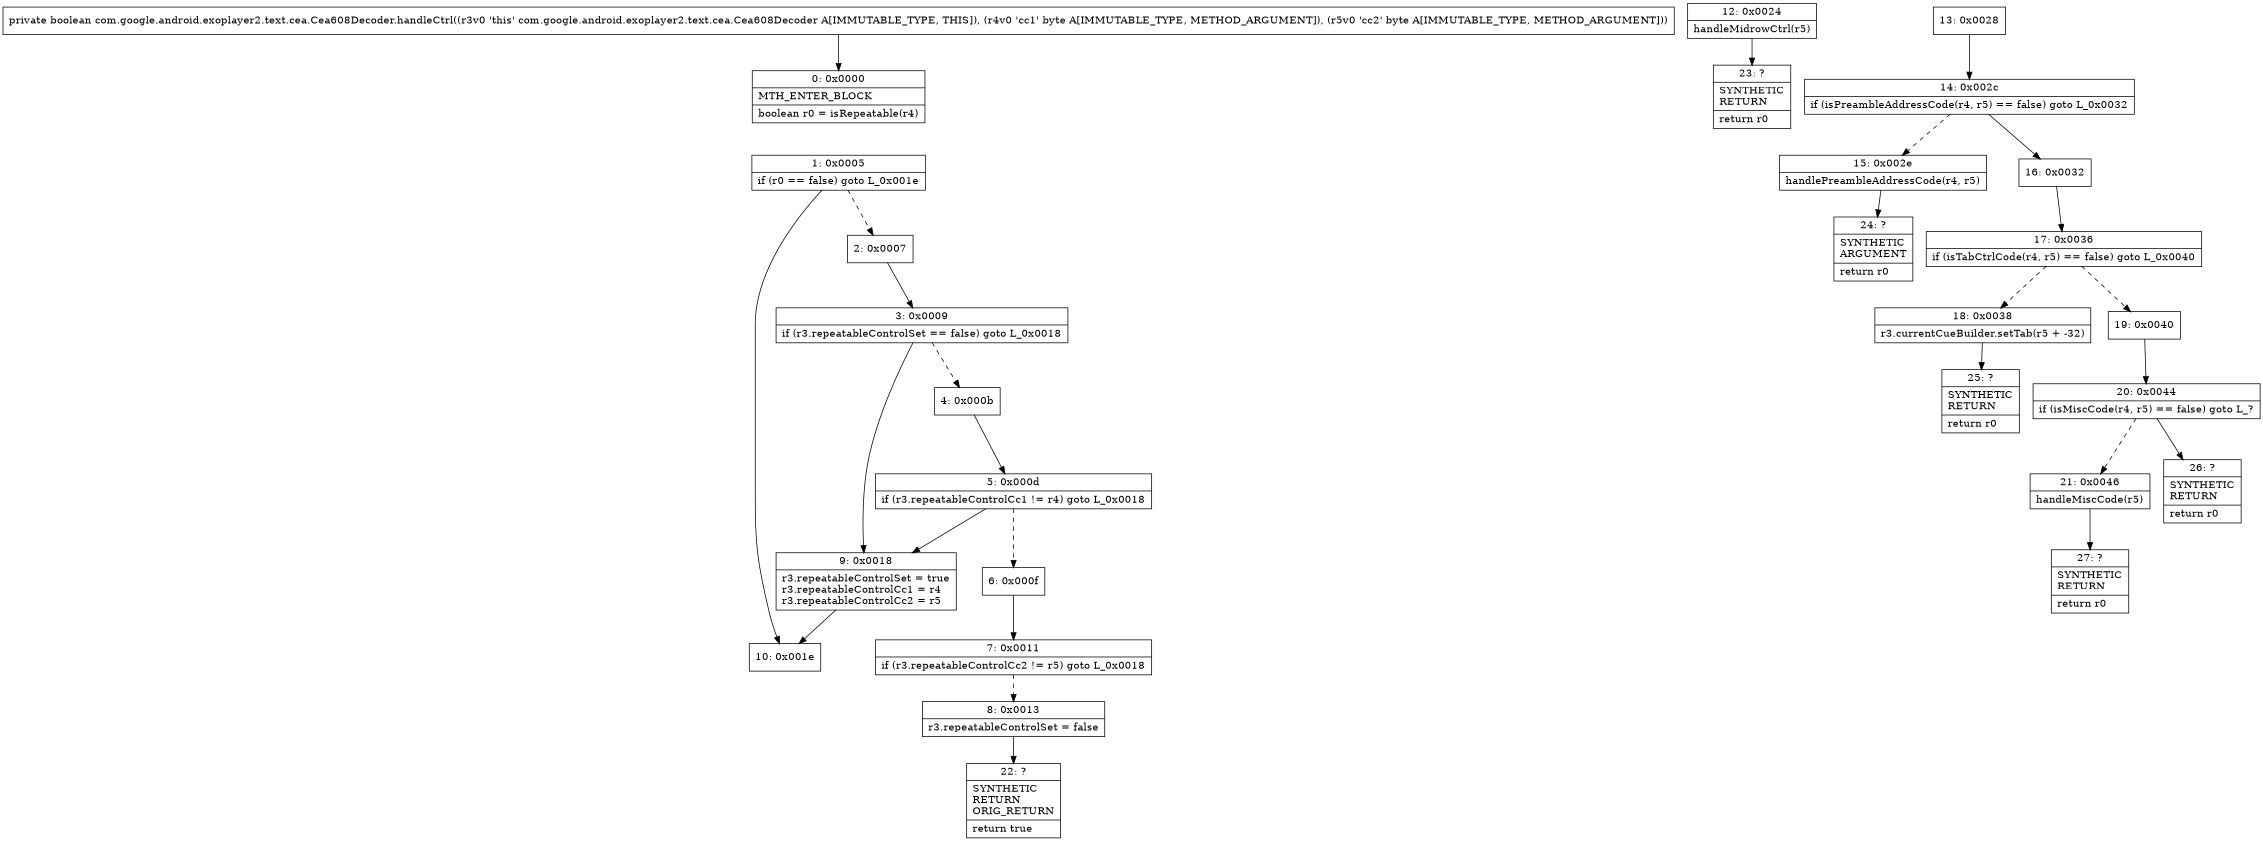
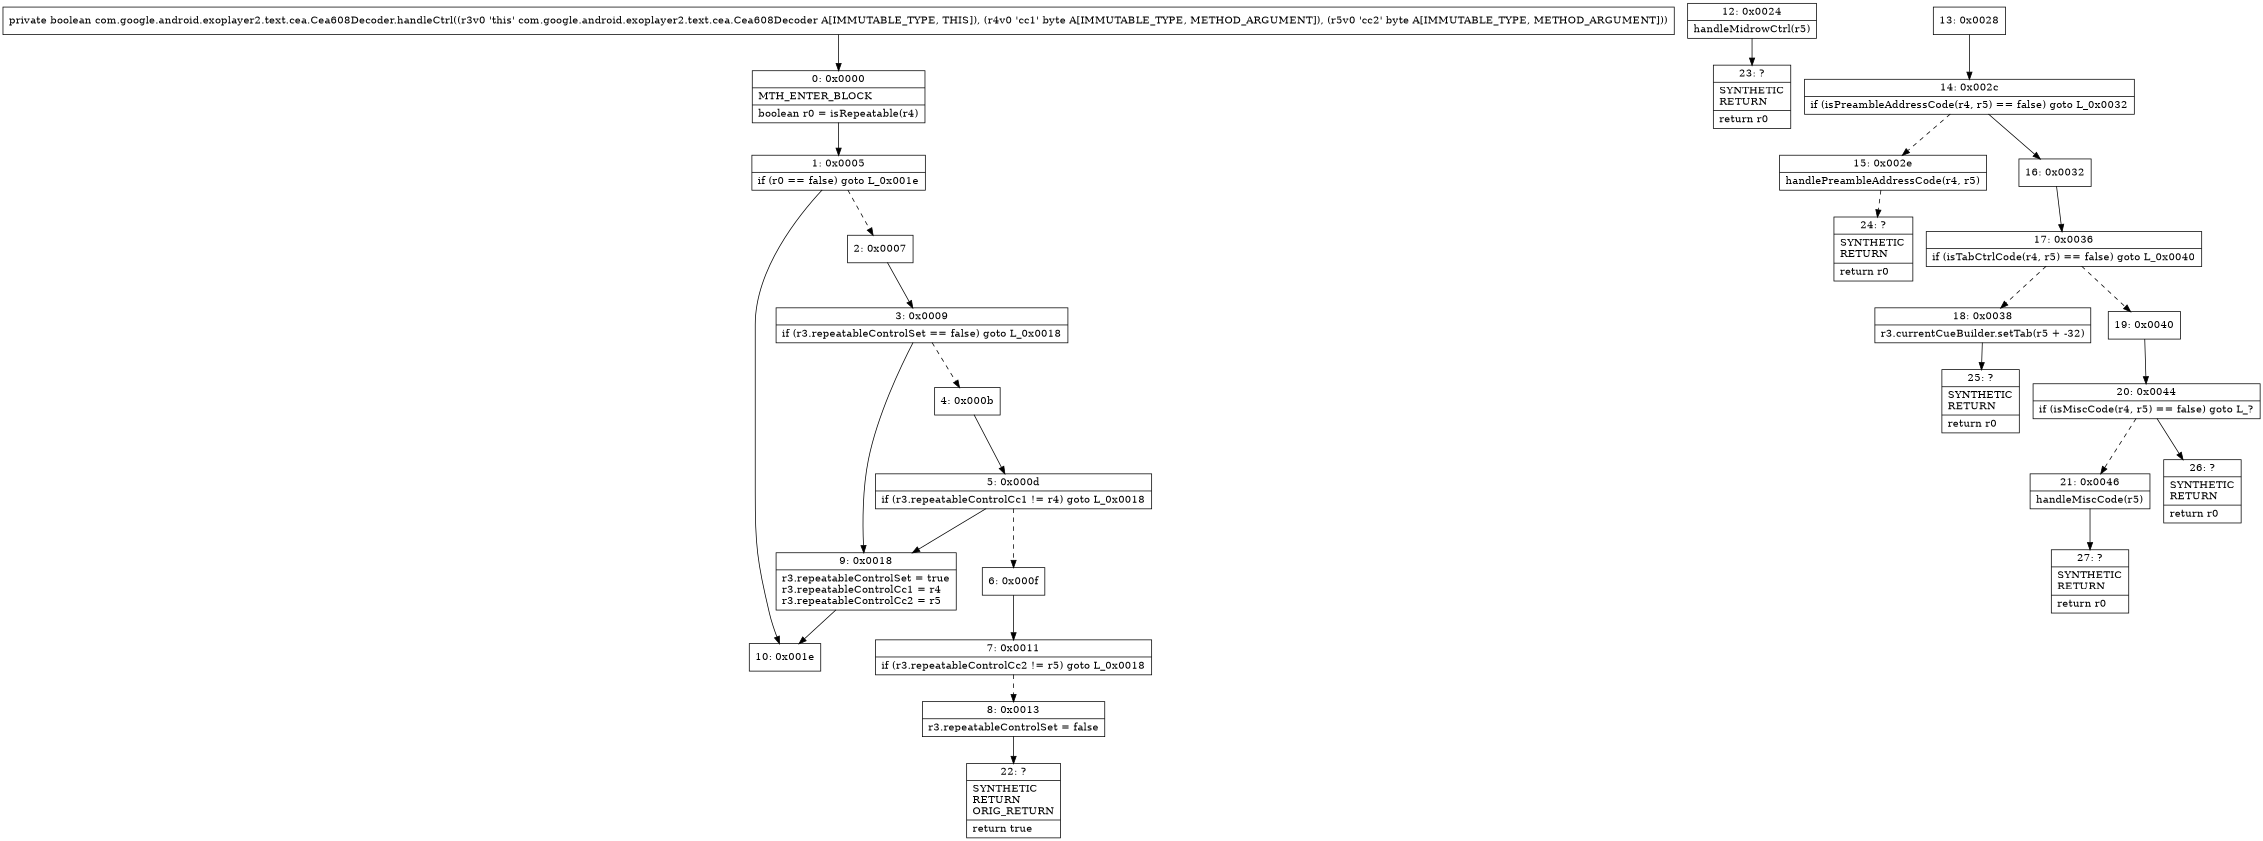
  digraph {
    node [shape=record]
    n1 [label="{0\:\ 0x0000|MTH_ENTER_BLOCK\l|boolean r0 = isRepeatable(r4)\l}"]
    n2 [label="{1\:\ 0x0005|if (r0 == false) goto L_0x001e\l}"]
    n3 [label="{2\:\ 0x0007}"]
    n4 [label="{10\:\ 0x001e}"]
    n5 [label="{3\:\ 0x0009|if (r3.repeatableControlSet == false) goto L_0x0018\l}"]
    n6 [label="{4\:\ 0x000b}"]
    n7 [label="{9\:\ 0x0018|r3.repeatableControlSet = true\lr3.repeatableControlCc1 = r4\lr3.repeatableControlCc2 = r5\l}"]
    n8 [label="{5\:\ 0x000d|if (r3.repeatableControlCc1 != r4) goto L_0x0018\l}"]
    n9 [label="{6\:\ 0x000f}"]
    n10 [label="{7\:\ 0x0011|if (r3.repeatableControlCc2 != r5) goto L_0x0018\l}"]
    n11 [label="{8\:\ 0x0013|r3.repeatableControlSet = false\l}"]
    n12 [label="{22\:\ ?|SYNTHETIC\lRETURN\lORIG_RETURN\l|return true\l}"]
    n13 [label="{12\:\ 0x0024|handleMidrowCtrl(r5)\l}"]
    n14 [label="{23\:\ ?|SYNTHETIC\lRETURN\l|return r0\l}"]
    n15 [label="{13\:\ 0x0028}"]
    n16 [label="{14\:\ 0x002c|if (isPreambleAddressCode(r4, r5) == false) goto L_0x0032\l}"]
    n17 [label="{15\:\ 0x002e|handlePreambleAddressCode(r4, r5)\l}"]
    n18 [label="{16\:\ 0x0032}"]
-   n19 [label="{24\:\ ?|SYNTHETIC\lARGUMENT\l|return r0\l}"]
+   n19 [label="{24\:\ ?|SYNTHETIC\lRETURN\l|return r0\l}"]
    n20 [label="{17\:\ 0x0036|if (isTabCtrlCode(r4, r5) == false) goto L_0x0040\l}"]
    n21 [label="{18\:\ 0x0038|r3.currentCueBuilder.setTab(r5 + \-32)\l}"]
    n22 [label="{19\:\ 0x0040}"]
    n23 [label="{25\:\ ?|SYNTHETIC\lRETURN\l|return r0\l}"]
    n24 [label="{20\:\ 0x0044|if (isMiscCode(r4, r5) == false) goto L_?\l}"]
    n25 [label="{21\:\ 0x0046|handleMiscCode(r5)\l}"]
    n26 [label="{26\:\ ?|SYNTHETIC\lRETURN\l|return r0\l}"]
    n27 [label="{27\:\ ?|SYNTHETIC\lRETURN\l|return r0\l}"]
    n28 [label="{private boolean com.google.android.exoplayer2.text.cea.Cea608Decoder.handleCtrl((r3v0 'this' com.google.android.exoplayer2.text.cea.Cea608Decoder A[IMMUTABLE_TYPE, THIS]), (r4v0 'cc1' byte A[IMMUTABLE_TYPE, METHOD_ARGUMENT]), (r5v0 'cc2' byte A[IMMUTABLE_TYPE, METHOD_ARGUMENT])) }"]
+   n1 -> n2
    n2 -> n3 [style=dashed]
    n2 -> n4
    n3 -> n5
    n5 -> n6 [style=dashed]
    n5 -> n7
    n6 -> n8
    n7 -> n4
    n8 -> n7
    n8 -> n9 [style=dashed]
    n9 -> n10
    n10 -> n11 [style=dashed]
    n11 -> n12
    n13 -> n14
    n15 -> n16
    n16 -> n17 [style=dashed]
    n16 -> n18
-   n17 -> n19
+   n17 -> n19 [style=dashed]
    n18 -> n20
    n20 -> n21 [style=dashed]
    n20 -> n22 [style=dashed]
    n21 -> n23
    n22 -> n24
    n24 -> n25 [style=dashed]
    n24 -> n26
    n25 -> n27
    n28 -> n1
  }
